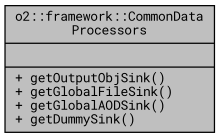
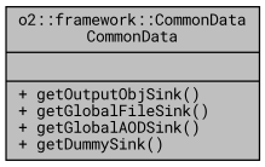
  digraph {
    fontname="Roboto Mono"
-   n1 [color=black fillcolor=grey75 fontcolor=black fontname="Roboto Mono" fontsize=10 height=0.2 label="{o2::framework::CommonData\lProcessors\n||+ getOutputObjSink()\l+ getGlobalFileSink()\l+ getGlobalAODSink()\l+ getDummySink()\l}" shape=record style=filled width=0.4]
+   n1 [color=black fillcolor=grey75 fontcolor=black fontname="Roboto Mono" fontsize=10 height=0.2 label="{o2::framework::CommonData\lCommonData\n||+ getOutputObjSink()\l+ getGlobalFileSink()\l+ getGlobalAODSink()\l+ getDummySink()\l}" shape=record style=filled width=0.4]
  }
